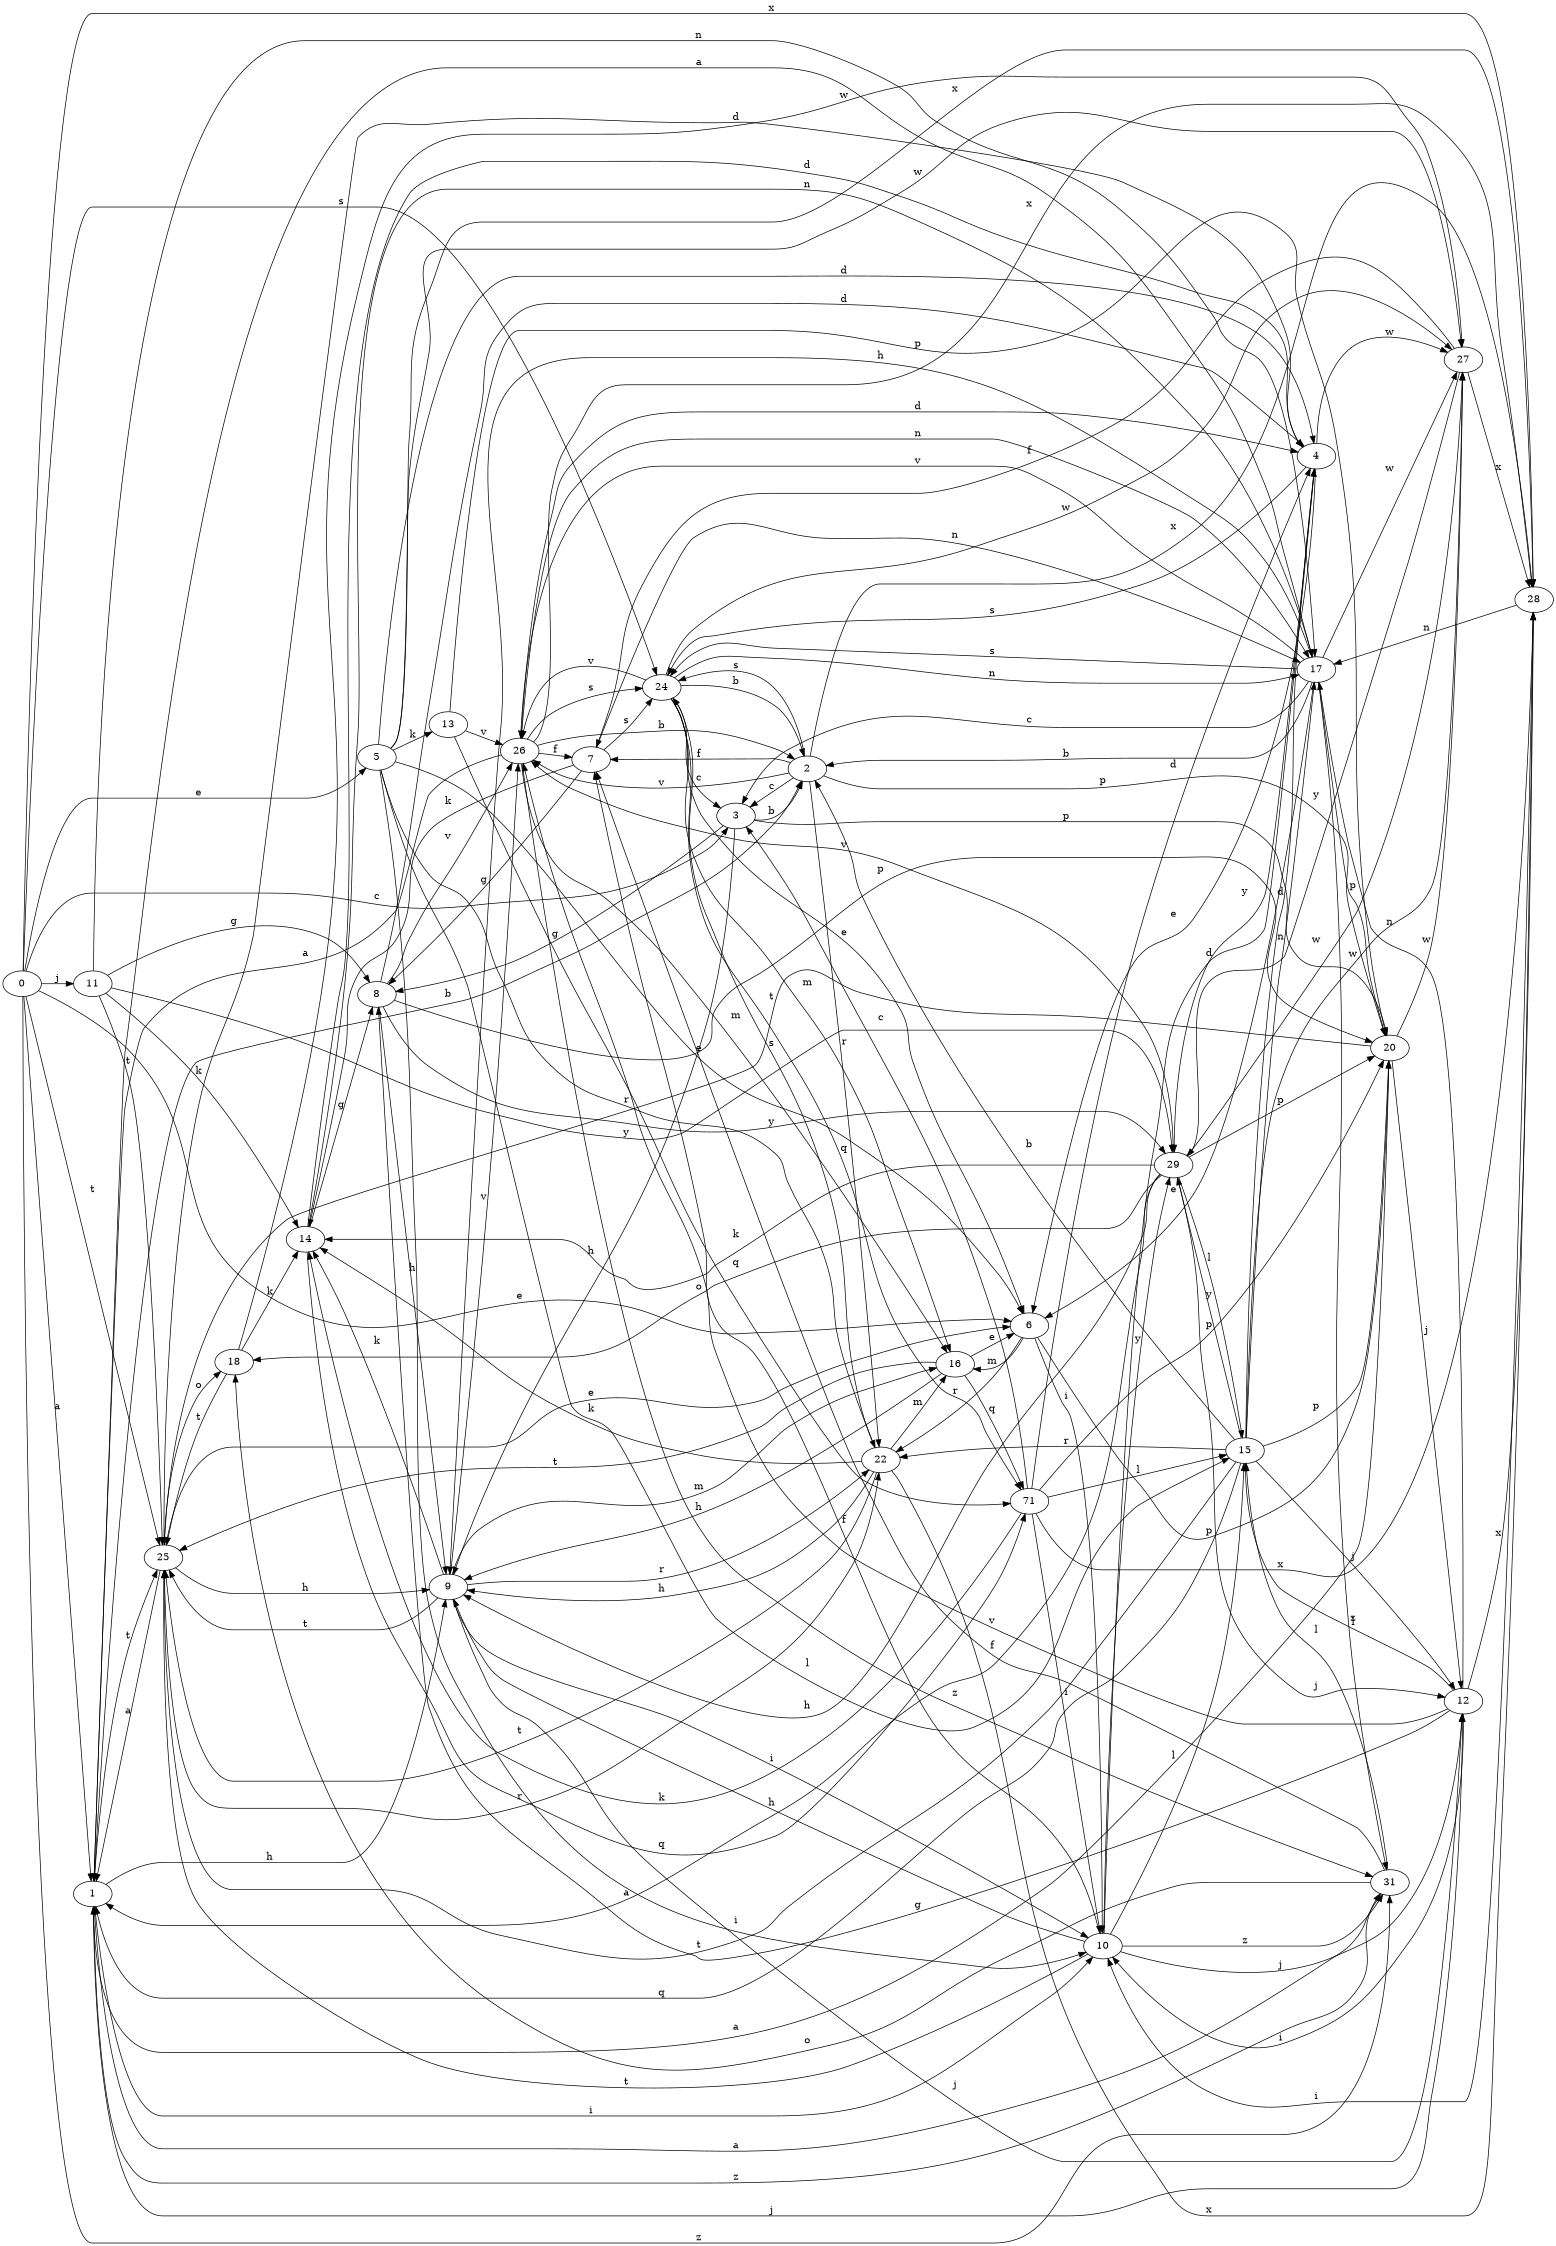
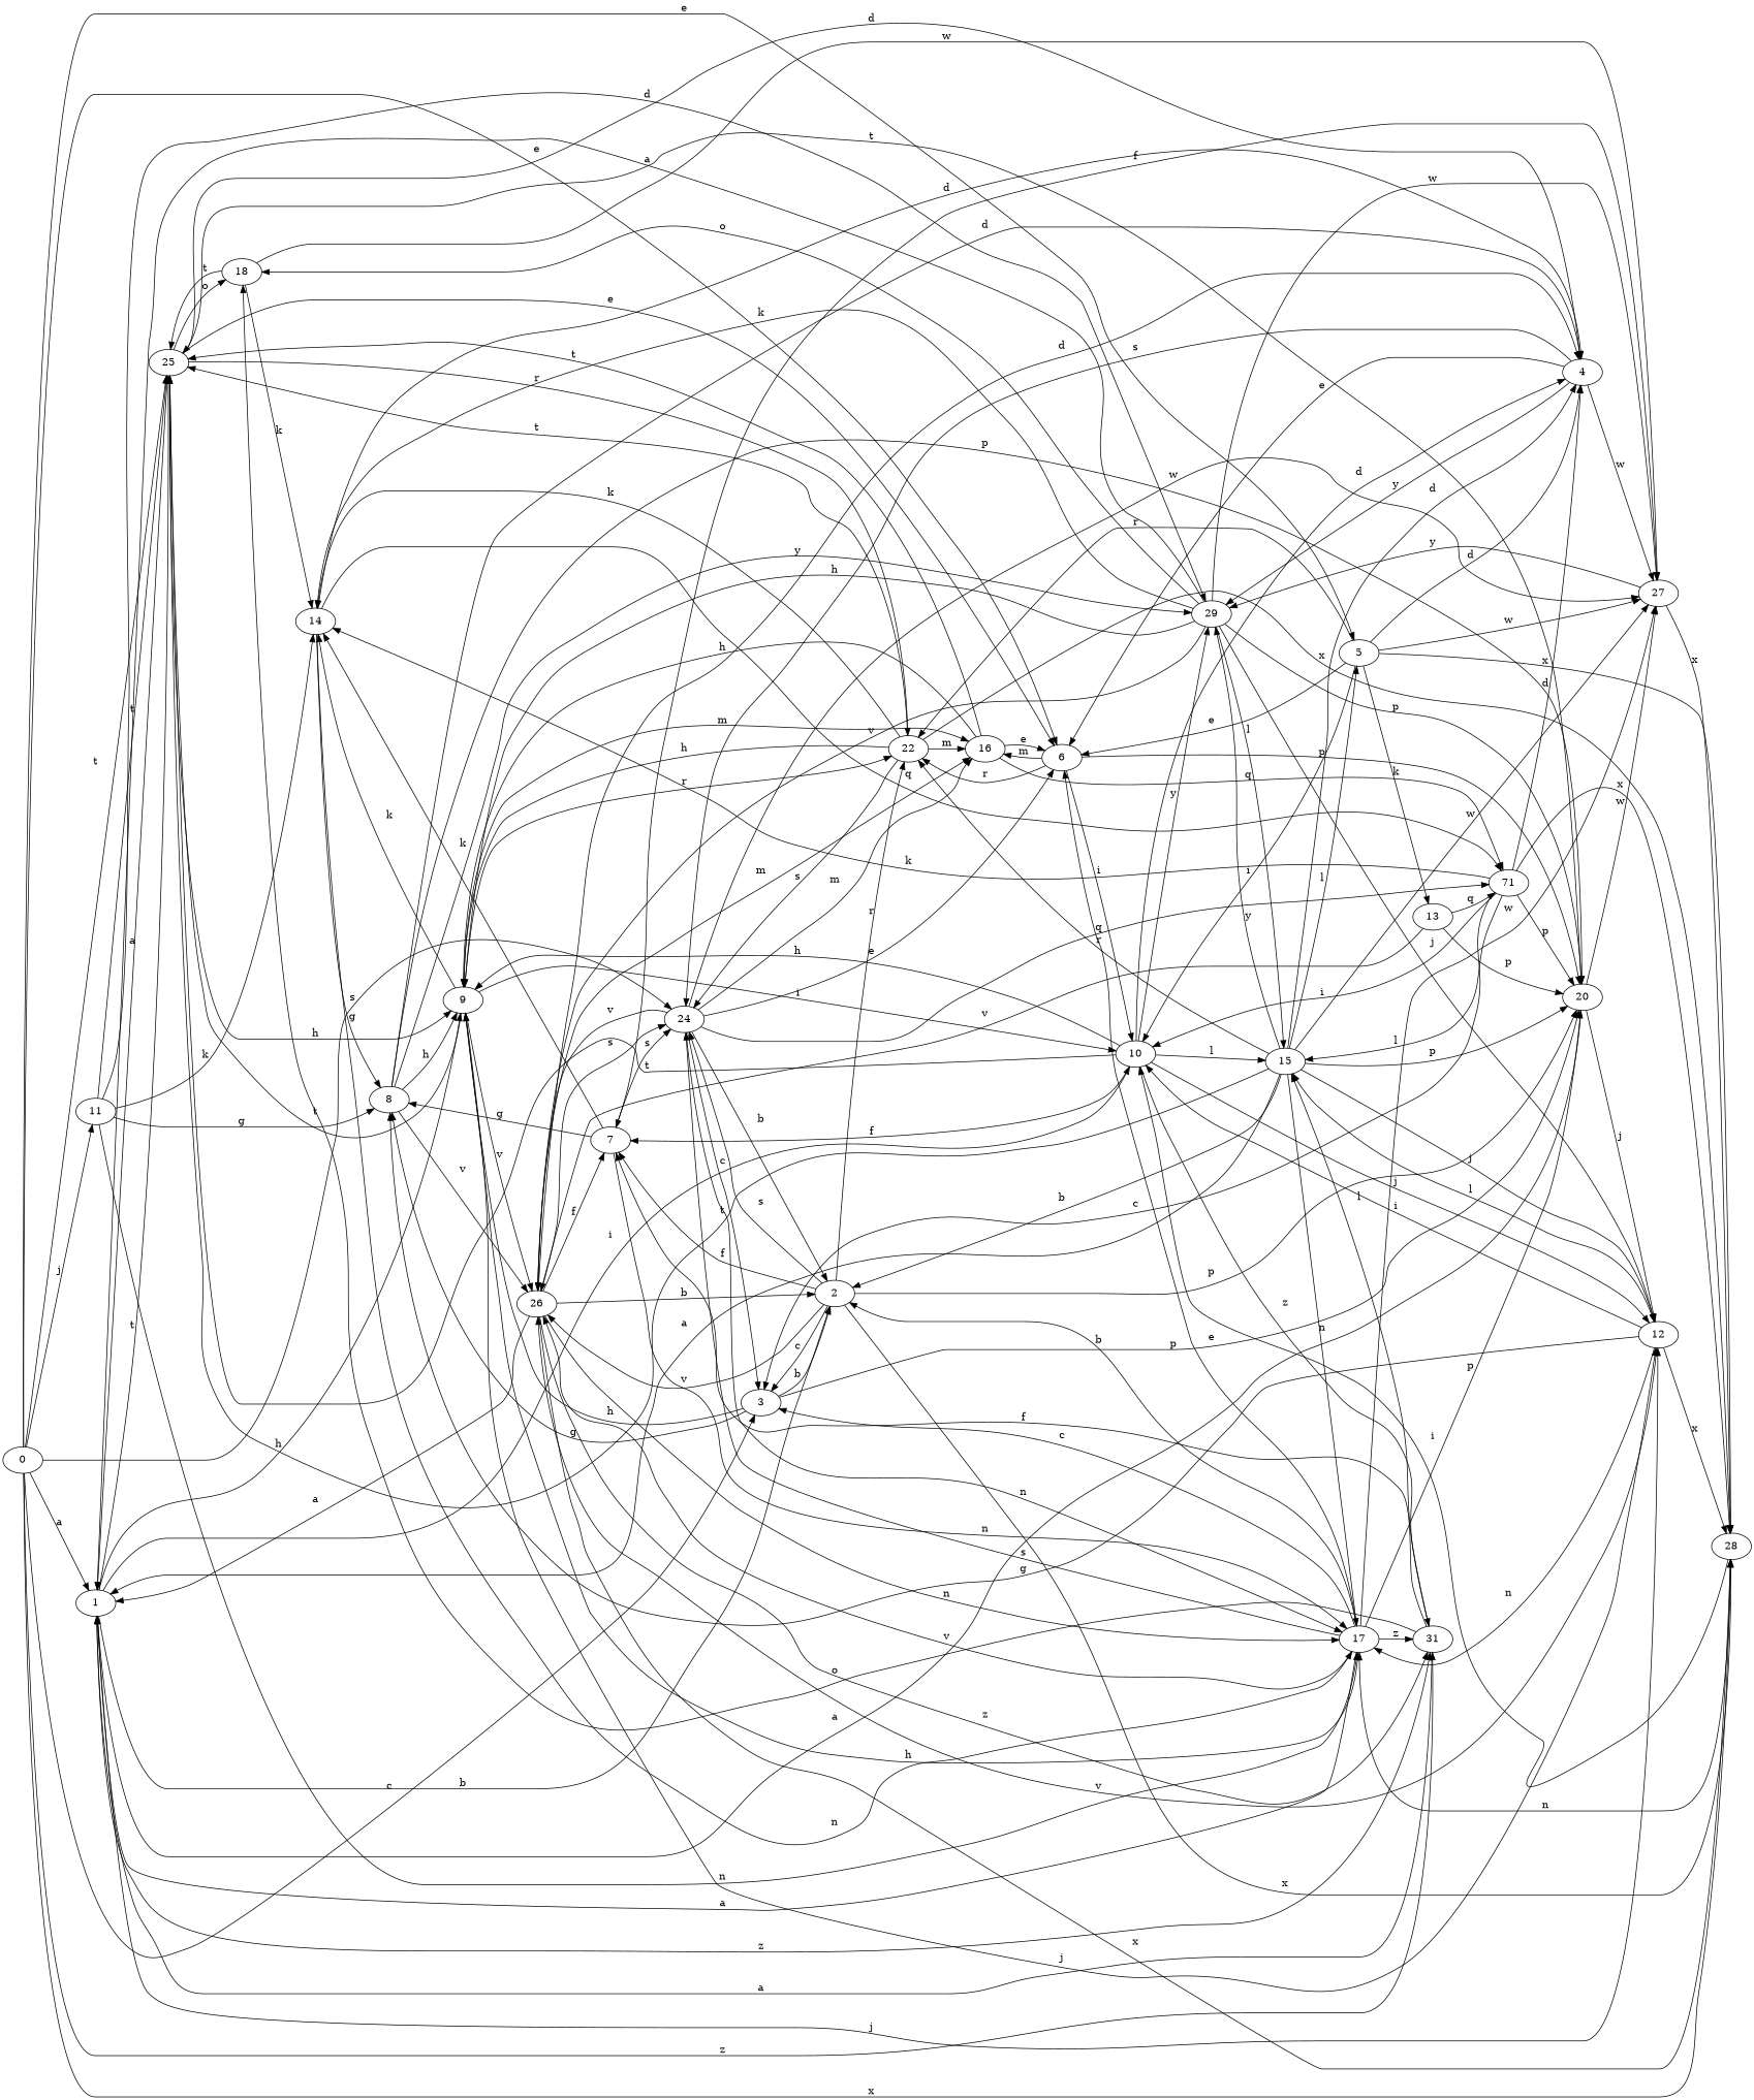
  strict digraph {
    rankdir=LR
    0
    1
    3
    5
    6
    11
    24
    25
    28
    31
    2
    9
    10
    12
    20
    8
    22
    4
    27
    13
    15
    16
    29
    14
    17
    26
    n27 [label=71]
    18
    7
    0 -> 1 [label=a]
    0 -> 3 [label=c]
    0 -> 5 [label=e]
    0 -> 6 [label=e]
    0 -> 11 [label=j]
    0 -> 24 [label=s]
    0 -> 25 [label=t]
    0 -> 28 [label=x]
    0 -> 31 [label=z]
    1 -> 25 [label=t]
    1 -> 31 [label=z]
    1 -> 2 [label=b]
    1 -> 9 [label=h]
    1 -> 10 [label=i]
    1 -> 12 [label=j]
    3 -> 2 [label=b]
    3 -> 9 [label=h]
    3 -> 20 [label=p]
    3 -> 8 [label=g]
    5 -> 6 [label=e]
    5 -> 28 [label=x]
    5 -> 10 [label=i]
    5 -> 22 [label=r]
    5 -> 4 [label=d]
    5 -> 27 [label=w]
    5 -> 13 [label=k]
-   5 -> 15 [label=l]
+   15 -> 5 [label=l]
    6 -> 10 [label=i]
    6 -> 20 [label=p]
    6 -> 22 [label=r]
    6 -> 16 [label=m]
    11 -> 25 [label=t]
    11 -> 8 [label=g]
-   11 -> 29 [label=y]
+   11 -> 29 [label=d]
    11 -> 14 [label=k]
    11 -> 17 [label=n]
    24 -> 3 [label=c]
    24 -> 6 [label=e]
    24 -> 2 [label=b]
    24 -> 27 [label=w]
    24 -> 16 [label=m]
    24 -> 17 [label=n]
    24 -> 26 [label=v]
    24 -> n27 [label=q]
    25 -> 1 [label=a]
    25 -> 6 [label=e]
    25 -> 9 [label=h]
    25 -> 22 [label=r]
    25 -> 4 [label=d]
    25 -> 18 [label=o]
    28 -> 10 [label=i]
    28 -> 17 [label=n]
    31 -> 1 [label=a]
    31 -> 15 [label=l]
    31 -> 18 [label=o]
    31 -> 7 [label=f]
    2 -> 3 [label=c]
    2 -> 24 [label=s]
    2 -> 28 [label=x]
    2 -> 20 [label=p]
    2 -> 22 [label=r]
    2 -> 26 [label=v]
    2 -> 7 [label=f]
    9 -> 25 [label=t]
    9 -> 10 [label=i]
    9 -> 12 [label=j]
    9 -> 22 [label=r]
    9 -> 16 [label=m]
    9 -> 14 [label=k]
    9 -> 26 [label=v]
    10 -> 25 [label=t]
    10 -> 31 [label=z]
    10 -> 9 [label=h]
    10 -> 12 [label=j]
    10 -> 4 [label=d]
    10 -> 15 [label=l]
    10 -> 29 [label=y]
    10 -> 7 [label=f]
    12 -> 28 [label=x]
    12 -> 10 [label=i]
    12 -> 8 [label=g]
    12 -> 15 [label=l]
    12 -> 17 [label=n]
    12 -> 26 [label=v]
    20 -> 1 [label=a]
    20 -> 25 [label=t]
    20 -> 12 [label=j]
    20 -> 27 [label=w]
    8 -> 9 [label=h]
    8 -> 20 [label=p]
    8 -> 4 [label=d]
    8 -> 29 [label=y]
    8 -> 26 [label=v]
    22 -> 24 [label=s]
    22 -> 25 [label=t]
    22 -> 28 [label=x]
    22 -> 9 [label=h]
    22 -> 16 [label=m]
    22 -> 14 [label=k]
    4 -> 6 [label=e]
    4 -> 24 [label=s]
    4 -> 27 [label=w]
    4 -> 29 [label=y]
    27 -> 28 [label=x]
    27 -> 29 [label=y]
    27 -> 7 [label=f]
    13 -> 20 [label=p]
    13 -> 26 [label=v]
    13 -> n27 [label=q]
-   15 -> 1 [label=q]
+   15 -> 1 [label=a]
    15 -> 25 [label=t]
    15 -> 2 [label=b]
    15 -> 12 [label=j]
    15 -> 20 [label=p]
    15 -> 22 [label=r]
    15 -> 4 [label=d]
    15 -> 27 [label=w]
    15 -> 29 [label=y]
    15 -> 17 [label=n]
    16 -> 6 [label=e]
    16 -> 25 [label=t]
    16 -> 9 [label=h]
    16 -> n27 [label=q]
    29 -> 1 [label=a]
    29 -> 9 [label=h]
    29 -> 12 [label=j]
    29 -> 20 [label=p]
    29 -> 27 [label=w]
    29 -> 15 [label=l]
    29 -> 14 [label=k]
    29 -> 26 [label=v]
    29 -> 18 [label=o]
    14 -> 8 [label=g]
    14 -> 4 [label=d]
    14 -> 17 [label=n]
    14 -> n27 [label=q]
    17 -> 1 [label=a]
    17 -> 3 [label=c]
    17 -> 6 [label=e]
    17 -> 24 [label=s]
    17 -> 31 [label=z]
    17 -> 2 [label=b]
    17 -> 9 [label=h]
    17 -> 20 [label=p]
    17 -> 27 [label=w]
    17 -> 26 [label=v]
    26 -> 1 [label=a]
    26 -> 24 [label=s]
    26 -> 28 [label=x]
    26 -> 31 [label=z]
    26 -> 2 [label=b]
    26 -> 4 [label=d]
    26 -> 16 [label=m]
    26 -> 17 [label=n]
    26 -> 7 [label=f]
    n27 -> 3 [label=c]
    n27 -> 28 [label=x]
    n27 -> 10 [label=i]
    n27 -> 20 [label=p]
    n27 -> 4 [label=d]
    n27 -> 15 [label=l]
    n27 -> 14 [label=k]
    18 -> 25 [label=t]
    18 -> 27 [label=w]
    18 -> 14 [label=k]
    7 -> 24 [label=s]
    7 -> 8 [label=g]
    7 -> 14 [label=k]
    7 -> 17 [label=n]
  }
